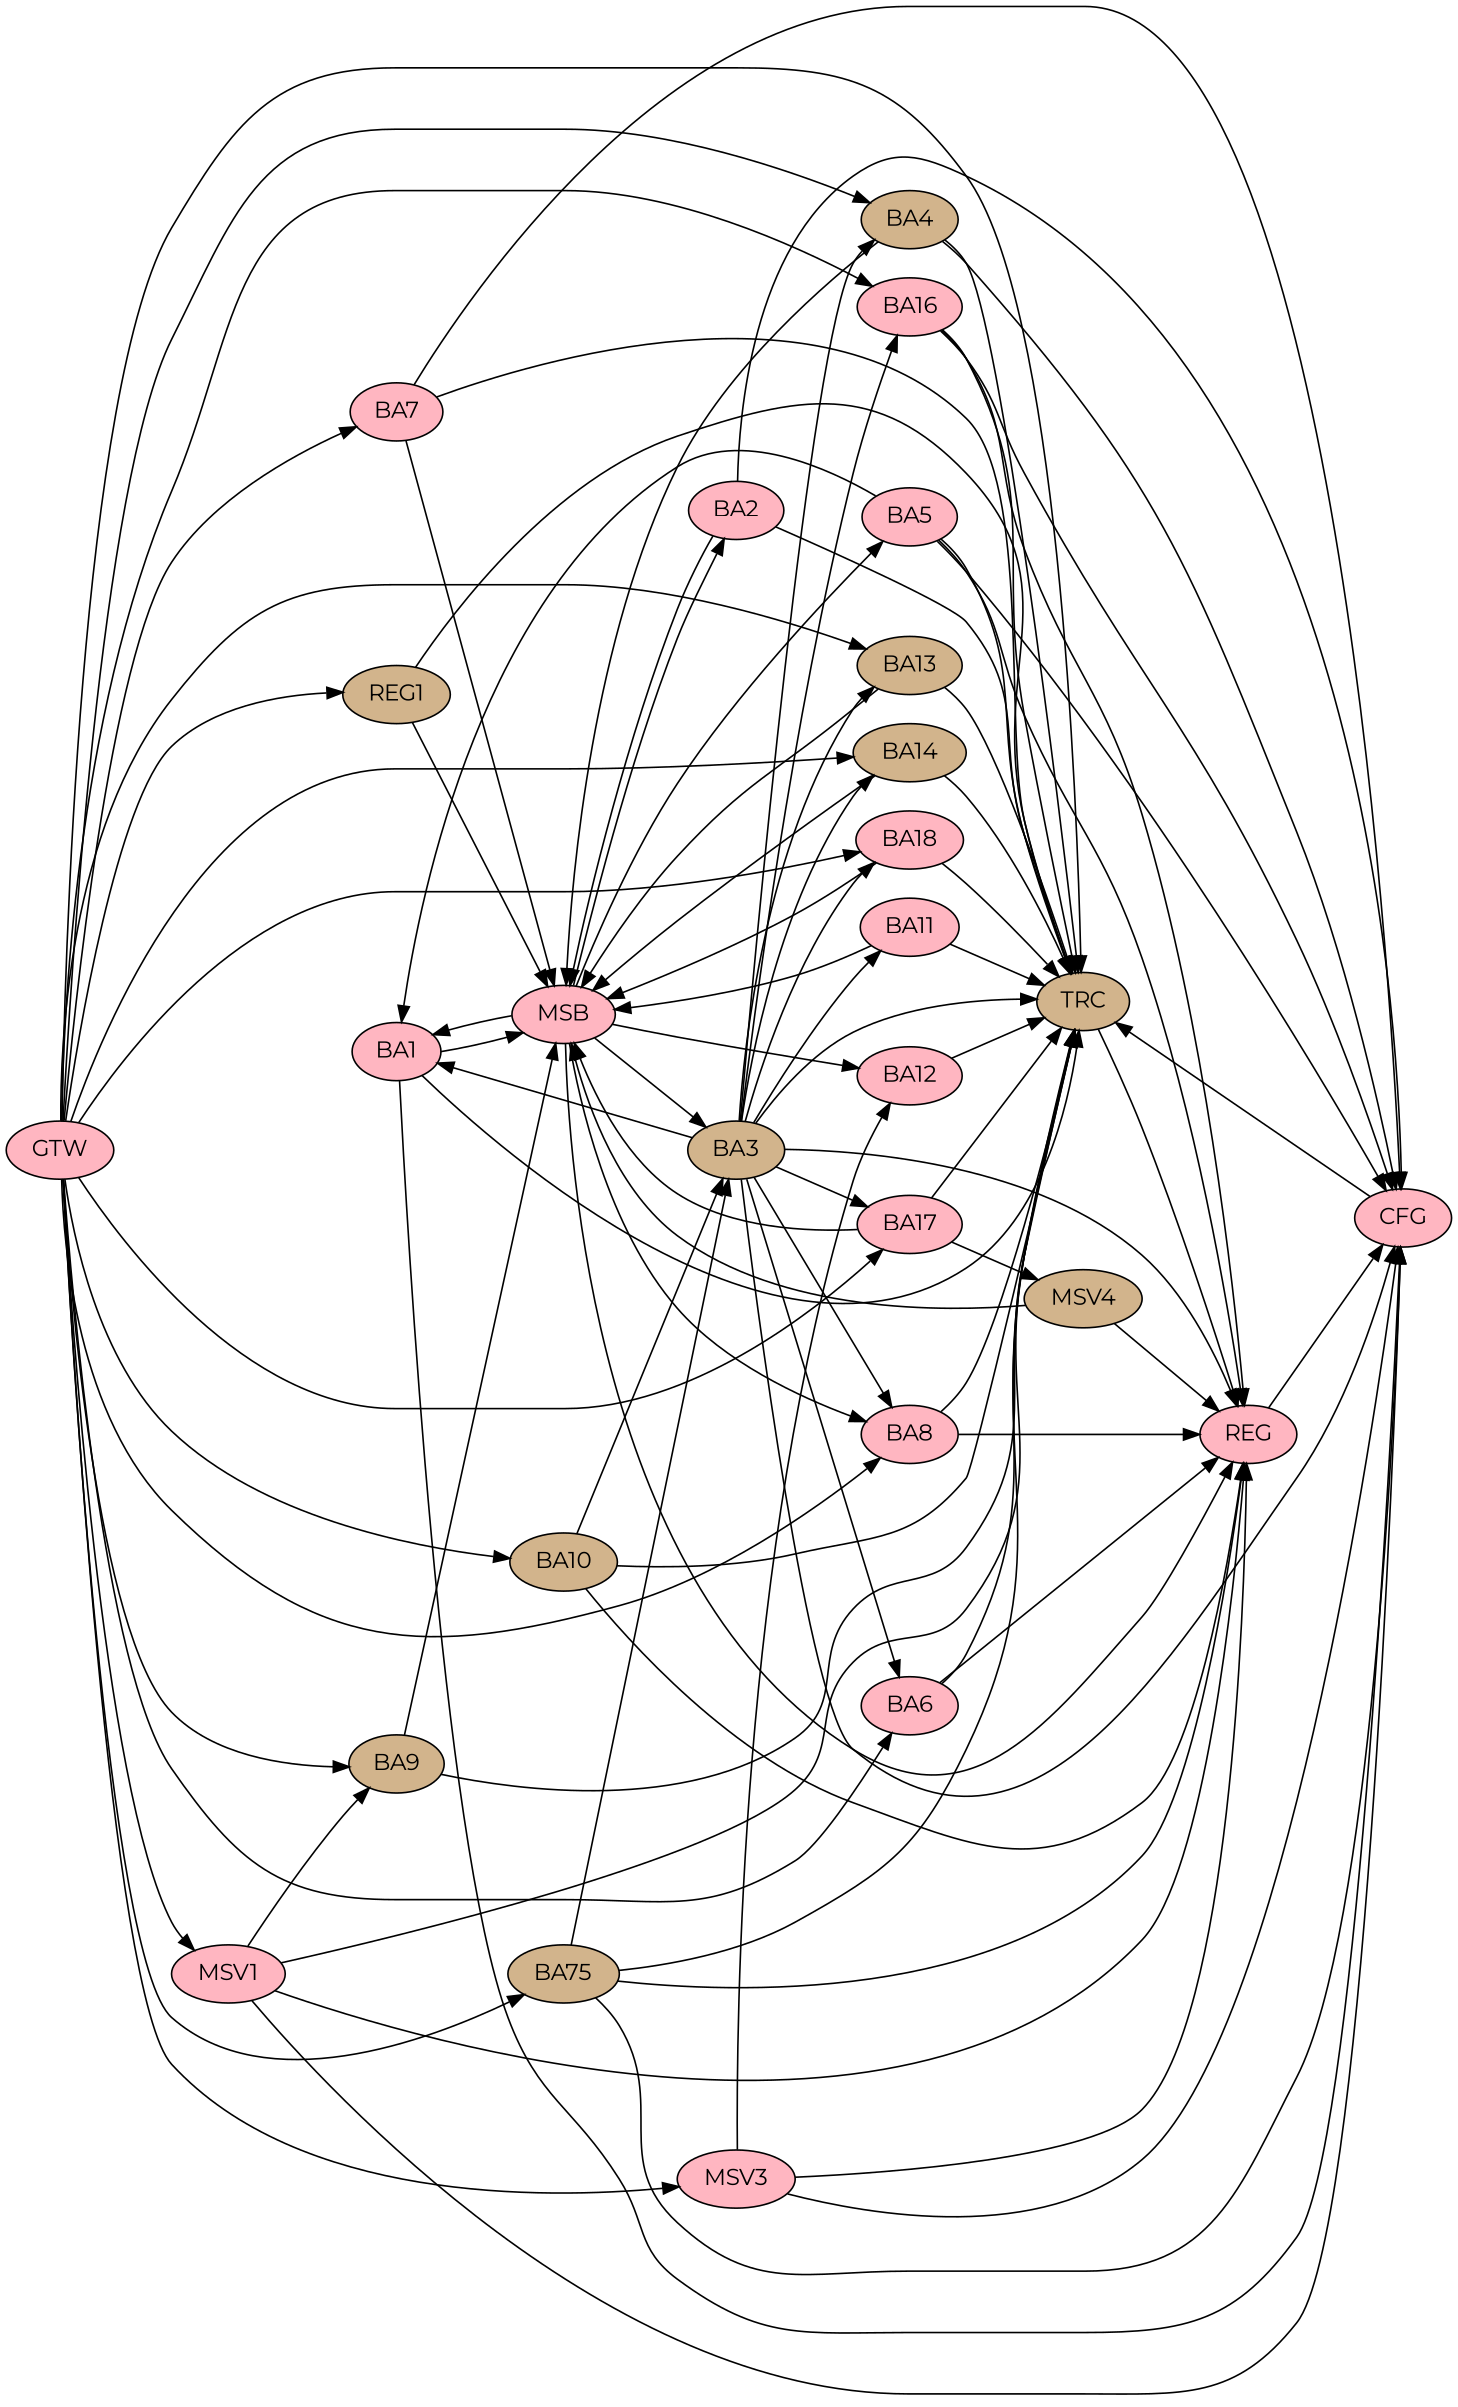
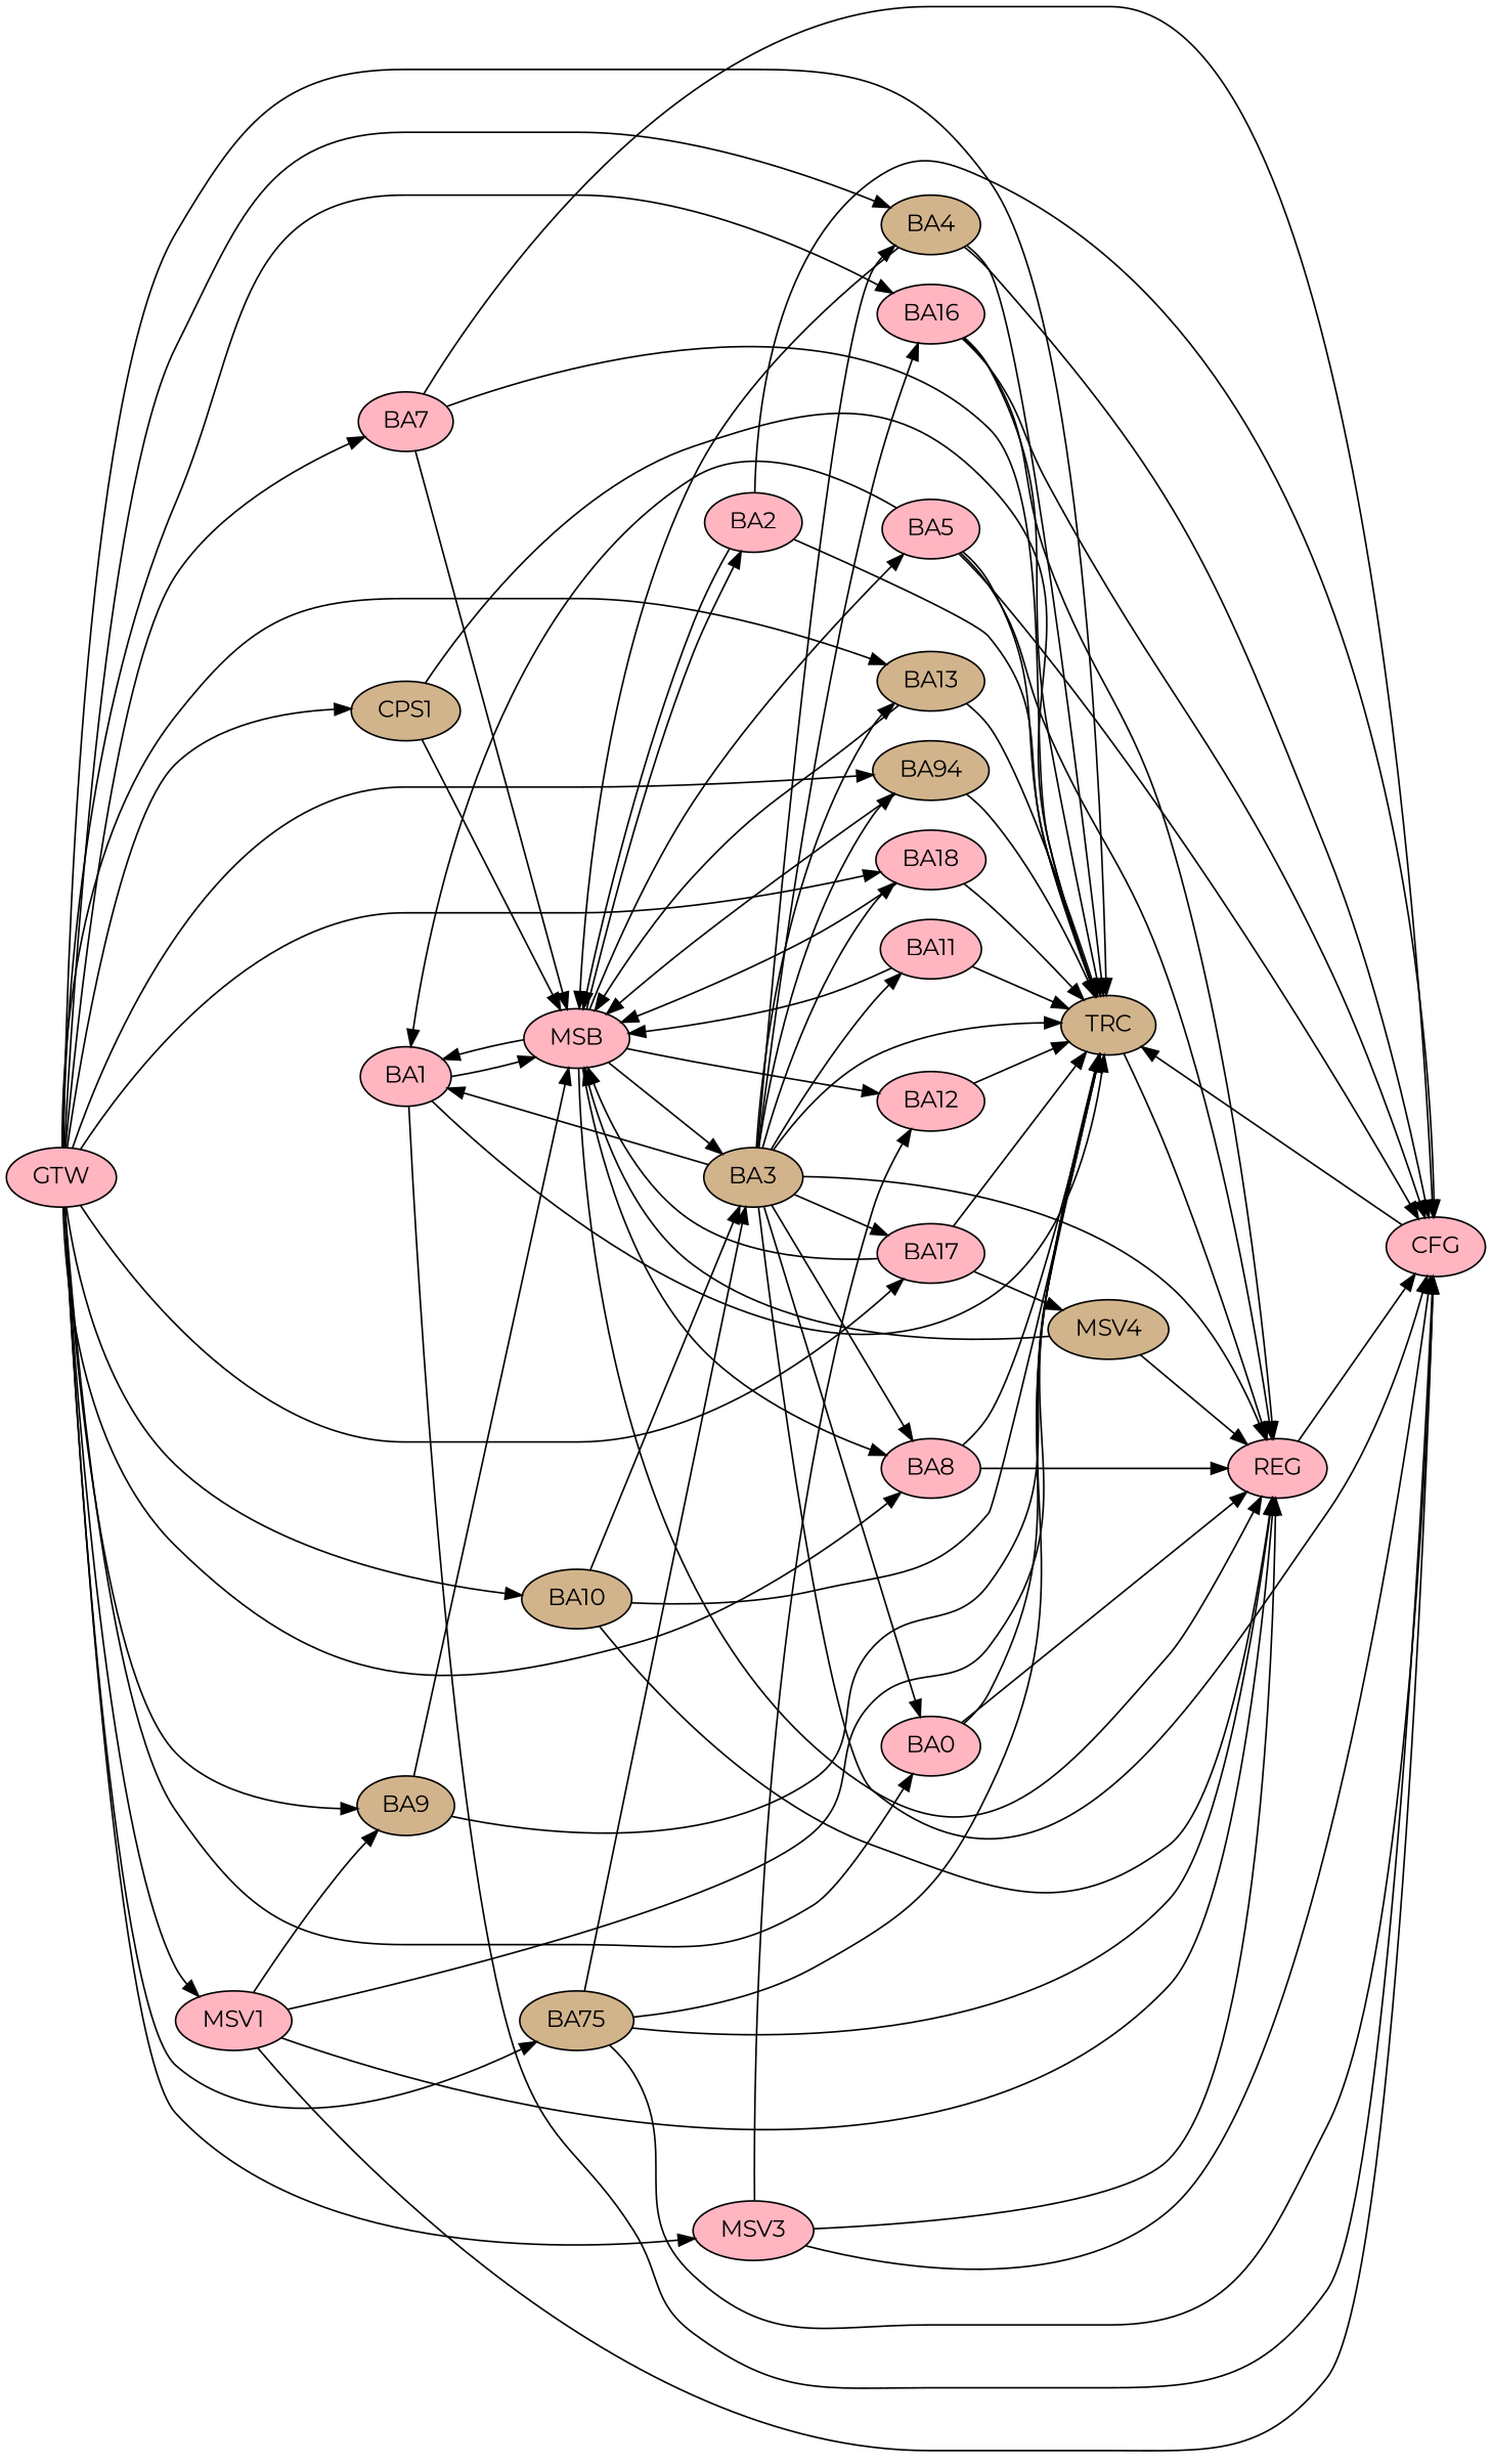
  strict digraph {
    fontname=Montserrat
    rankdir=LR
    node [fillcolor=lightpink fontname=Montserrat style=filled]
    edge [fontname=Montserrat]
    n1 [label=BA1]
    n2 [label=MSB]
    n3 [label=CFG]
    n4 [fillcolor=tan label=TRC]
    n5 [label=BA2]
    n6 [fillcolor=tan label=BA3]
    n7 [label=BA8]
    n8 [label=REG]
    n9 [label=BA5]
    n10 [label=BA12]
    n11 [fillcolor=tan label=BA4]
-   n12 [label=BA6]
+   n12 [label=BA0]
    n13 [label=BA11]
    n14 [fillcolor=tan label=BA13]
-   n15 [fillcolor=tan label=BA14]
+   n15 [fillcolor=tan label=BA94]
    n16 [label=BA16]
    n17 [label=BA17]
    n18 [label=BA18]
    n19 [fillcolor=tan label=MSV4]
    n20 [label=BA7]
    n21 [fillcolor=tan label=BA9]
    n22 [fillcolor=tan label=BA10]
    n23 [fillcolor=tan label=BA75]
-   n24 [fillcolor=tan label=REG1]
+   n24 [fillcolor=tan label=CPS1]
    n25 [label=GTW]
    n26 [label=MSV1]
    n27 [label=MSV3]
    n1 -> n2
    n1 -> n3
    n1 -> n4
    n2 -> n1
    n2 -> n5
    n2 -> n6
    n2 -> n7
    n2 -> n8
    n2 -> n9
    n2 -> n10
    n3 -> n4
    n4 -> n8
    n5 -> n2
    n5 -> n3
    n5 -> n4
    n6 -> n1
    n6 -> n3
    n6 -> n4
    n6 -> n7
    n6 -> n8
    n6 -> n11
    n6 -> n12
    n6 -> n13
    n6 -> n14
    n6 -> n15
    n6 -> n16
    n6 -> n17
    n6 -> n18
    n7 -> n4
    n7 -> n8
    n8 -> n3
    n9 -> n1
    n9 -> n3
    n9 -> n4
    n9 -> n8
    n10 -> n4
    n11 -> n2
    n11 -> n3
    n11 -> n4
    n12 -> n4
    n12 -> n8
    n13 -> n2
    n13 -> n4
    n14 -> n2
    n14 -> n4
    n15 -> n2
    n15 -> n4
    n16 -> n3
    n16 -> n4
    n16 -> n8
    n17 -> n2
    n17 -> n4
    n17 -> n19
    n18 -> n2
    n18 -> n4
    n19 -> n2
    n19 -> n8
    n20 -> n2
    n20 -> n3
    n20 -> n4
    n21 -> n2
    n21 -> n4
    n22 -> n4
    n22 -> n6
    n22 -> n8
    n23 -> n3
    n23 -> n4
    n23 -> n6
    n23 -> n8
    n24 -> n2
    n24 -> n4
    n25 -> n4
    n25 -> n7
    n25 -> n11
    n25 -> n12
    n25 -> n14
    n25 -> n15
    n25 -> n16
    n25 -> n17
    n25 -> n18
    n25 -> n20
    n25 -> n21
    n25 -> n22
    n25 -> n23
    n25 -> n24
    n25 -> n26
    n25 -> n27
    n26 -> n3
    n26 -> n4
    n26 -> n8
    n26 -> n21
    n27 -> n3
    n27 -> n8
    n27 -> n10
  }
